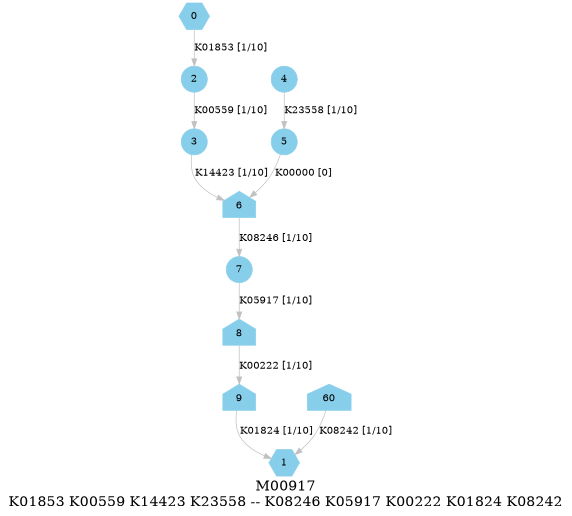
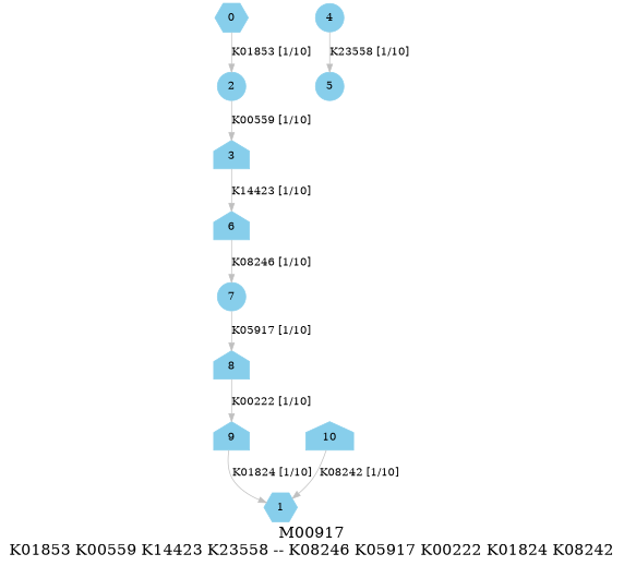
  digraph {
    fontsize=20
    label="M00917\nK01853 K00559 K14423 K23558 -- K08246 K05917 K00222 K01824 K08242"
    node [color=skyblue shape=circle style=filled]
    edge [color=grey]
    0 [height=.3 shape=hexagon width=.3]
    1 [height=.3 shape=hexagon width=.3]
    2 [height=.3 width=.3]
-   3 [height=.3 width=.3]
+   3 [height=.3 shape=house width=.3]
    4 [height=.3 width=.3]
    5 [height=.3 width=.3]
    6 [height=.3 shape=house width=.3]
    7 [height=.3 width=.3]
    8 [height=.3 shape=house width=.3]
    9 [height=.3 shape=house width=.3]
-   10 [height=.3 shape=house width=.3 label=60]
+   10 [height=.3 shape=house width=.3]
    subgraph sub_1 {
      0
      1
      2
      3
      4
      5
      6
      7
      8
      9
      10
    }
    0 -> 2 [label="K01853 [1/10]"]
    2 -> 3 [label="K00559 [1/10]"]
    3 -> 6 [label="K14423 [1/10]"]
    4 -> 5 [label="K23558 [1/10]"]
-   5 -> 6 [label="K00000 [0]"]
    6 -> 7 [label="K08246 [1/10]"]
    7 -> 8 [label="K05917 [1/10]"]
    8 -> 9 [label="K00222 [1/10]"]
    9 -> 1 [label="K01824 [1/10]"]
    10 -> 1 [label="K08242 [1/10]"]
  }
